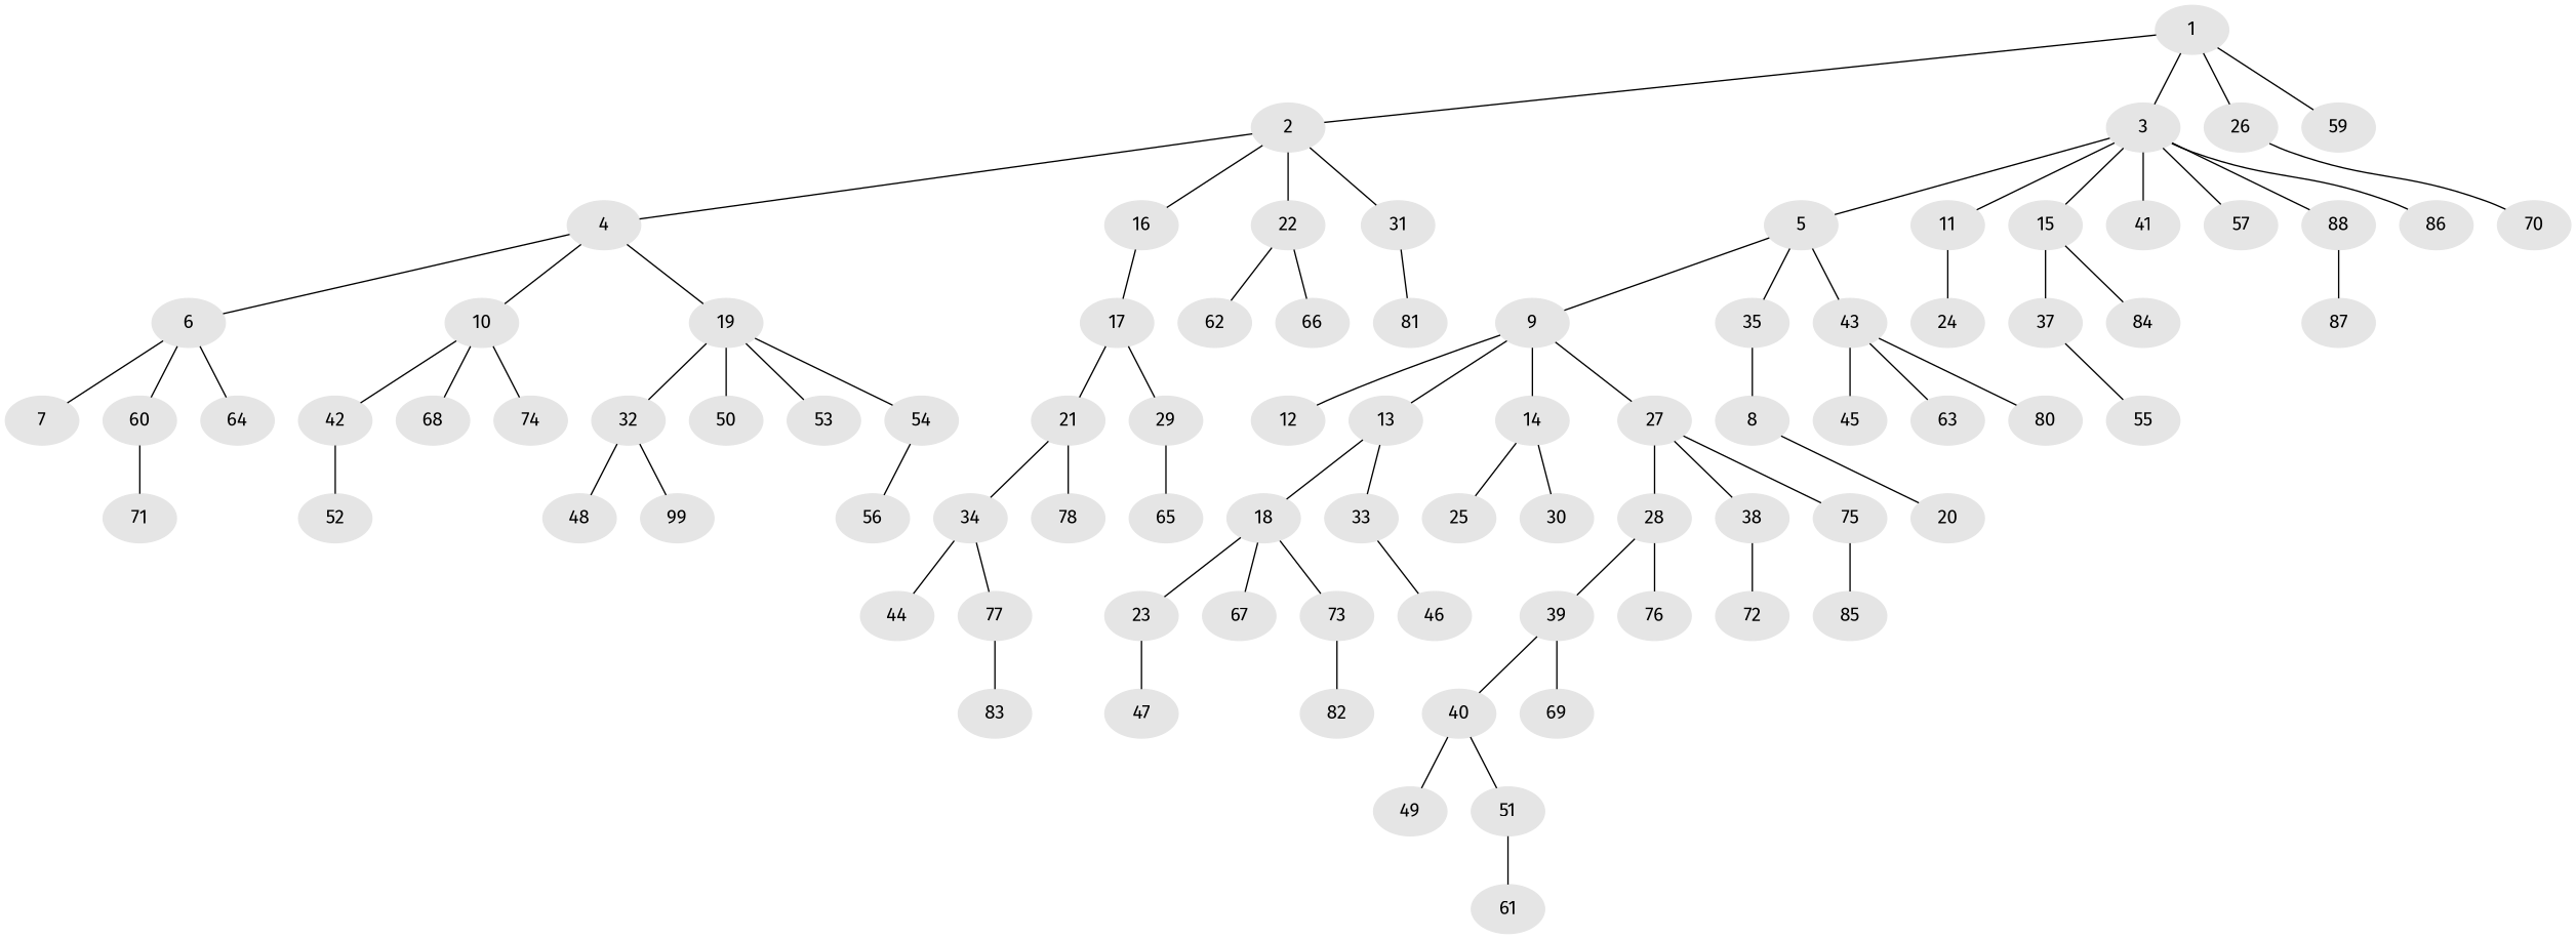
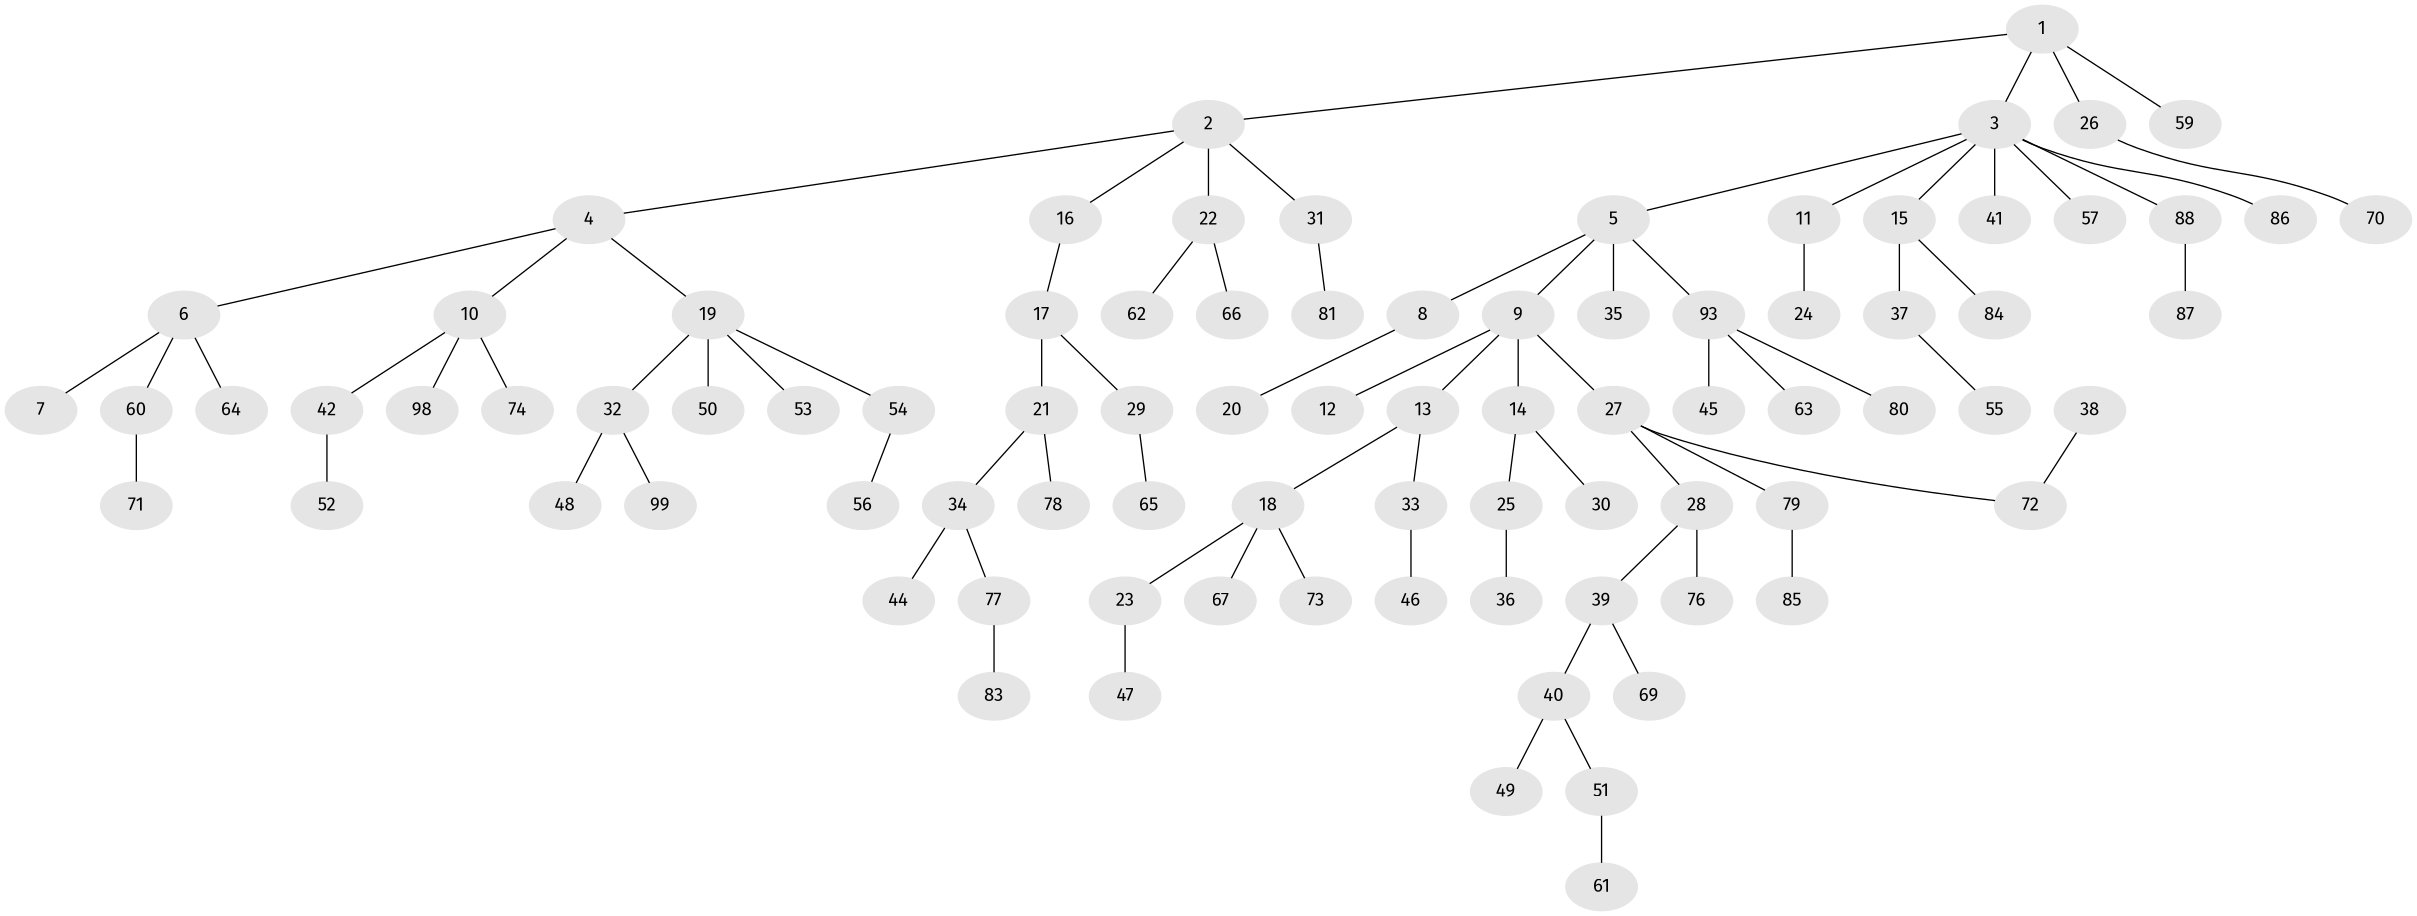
  graph {
    fontname="Fira Sans"
    node [color=gray90 fontname="Fira Sans" style=filled]
    edge [fontname="Fira Sans"]
    1
    2
    3
    26
    59
    4
    16
    22
    31
    5
    11
    15
    41
    57
    n15 [label=88]
    86
    70
    6
    10
    19
    17
    62
    66
    81
    8
    9
    35
-   43
+   43 [label=93]
    24
    37
    84
    87
    7
    60
    64
    42
-   68
+   68 [label=98]
    74
    32
    50
    53
    54
    20
    12
    13
    14
    27
    45
    63
    80
    71
    18
    33
    25
    30
    28
    38
-   75
+   75 [label=79]
    52
    23
    67
    73
    46
+   36
    55
    21
    29
    34
    78
    65
    47
-   82
    48
    n74 [label=99]
    56
    44
    77
    39
    76
    72
    85
    40
    69
    83
    49
    51
    61
    1 -- 2
    1 -- 3
    1 -- 26
    1 -- 59
    2 -- 4
    2 -- 16
    2 -- 22
    2 -- 31
    3 -- 5
    3 -- 11
    3 -- 15
    3 -- 41
    3 -- 57
    3 -- n15
    3 -- 86
    26 -- 70
    4 -- 6
    4 -- 10
    4 -- 19
    16 -- 17
    22 -- 62
    22 -- 66
    31 -- 81
-   35 -- 8
+   5 -- 8
    5 -- 9
    5 -- 35
    5 -- 43
    11 -- 24
    15 -- 37
    15 -- 84
    n15 -- 87
    6 -- 7
    6 -- 60
    6 -- 64
    10 -- 42
    10 -- 68
    10 -- 74
    19 -- 32
    19 -- 50
    19 -- 53
    19 -- 54
    17 -- 21
    17 -- 29
    8 -- 20
    9 -- 12
    9 -- 13
    9 -- 14
    9 -- 27
    43 -- 45
    43 -- 63
    43 -- 80
    37 -- 55
    60 -- 71
    42 -- 52
    32 -- 48
    32 -- n74
    54 -- 56
    13 -- 18
    13 -- 33
    14 -- 25
    14 -- 30
    27 -- 28
-   27 -- 38
+   27 -- 72
    27 -- 75
    18 -- 23
    18 -- 67
    18 -- 73
    33 -- 46
+   25 -- 36
    28 -- 39
    28 -- 76
    38 -- 72
    75 -- 85
    23 -- 47
-   73 -- 82
    21 -- 34
    21 -- 78
    29 -- 65
    34 -- 44
    34 -- 77
    77 -- 83
    39 -- 40
    39 -- 69
    40 -- 49
    40 -- 51
    51 -- 61
  }
